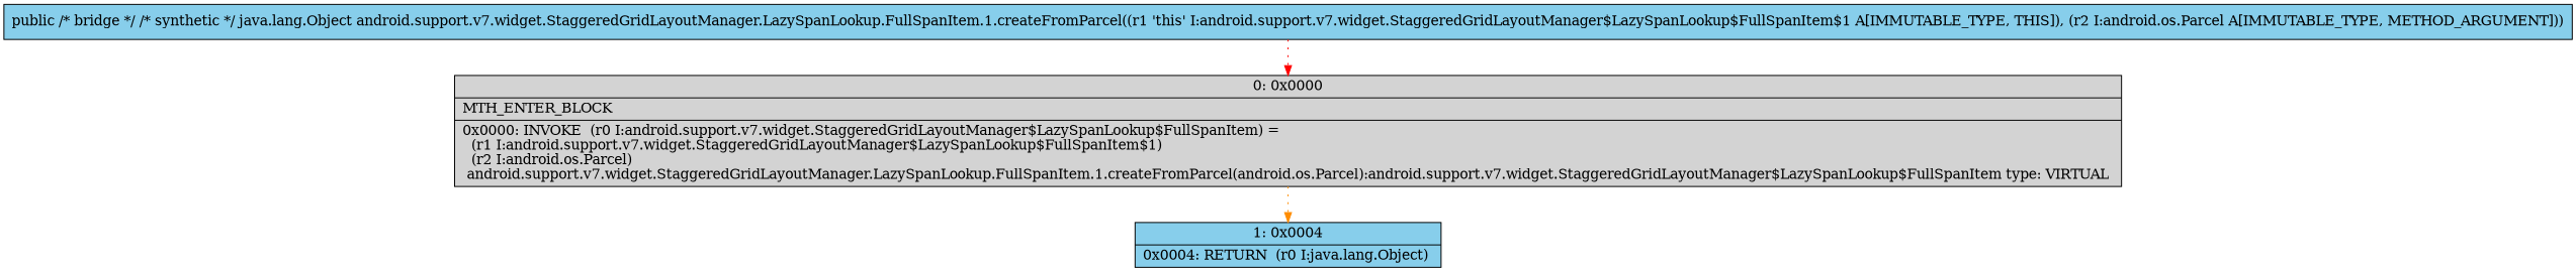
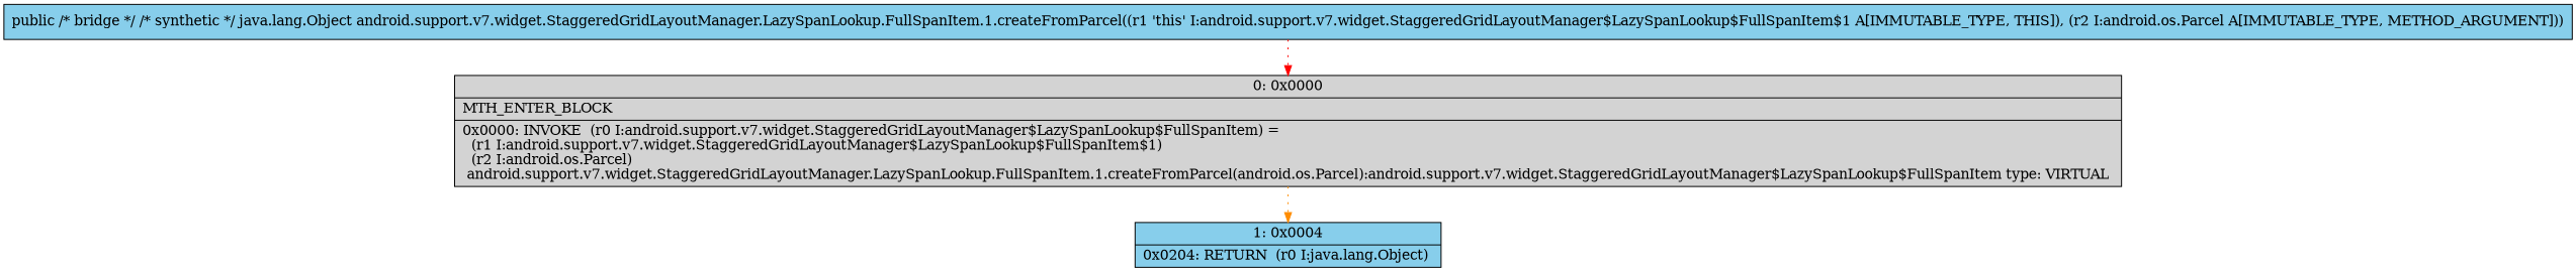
  digraph {
    node [shape=record style=filled fillcolor=skyblue]
    edge [style=dotted]
    n1 [label="{0\:\ 0x0000|MTH_ENTER_BLOCK\l|0x0000: INVOKE  (r0 I:android.support.v7.widget.StaggeredGridLayoutManager$LazySpanLookup$FullSpanItem) = \l  (r1 I:android.support.v7.widget.StaggeredGridLayoutManager$LazySpanLookup$FullSpanItem$1)\l  (r2 I:android.os.Parcel)\l android.support.v7.widget.StaggeredGridLayoutManager.LazySpanLookup.FullSpanItem.1.createFromParcel(android.os.Parcel):android.support.v7.widget.StaggeredGridLayoutManager$LazySpanLookup$FullSpanItem type: VIRTUAL \l}" fillcolor=lightgrey]
-   n2 [label="{1\:\ 0x0004|0x0004: RETURN  (r0 I:java.lang.Object) \l}"]
+   n2 [label="{1\:\ 0x0004|0x0204: RETURN  (r0 I:java.lang.Object) \l}"]
    n3 [label="{public \/* bridge *\/ \/* synthetic *\/ java.lang.Object android.support.v7.widget.StaggeredGridLayoutManager.LazySpanLookup.FullSpanItem.1.createFromParcel((r1 'this' I:android.support.v7.widget.StaggeredGridLayoutManager$LazySpanLookup$FullSpanItem$1 A[IMMUTABLE_TYPE, THIS]), (r2 I:android.os.Parcel A[IMMUTABLE_TYPE, METHOD_ARGUMENT])) }"]
    n1 -> n2 [color=darkorange]
    n3 -> n1 [color=red]
  }
